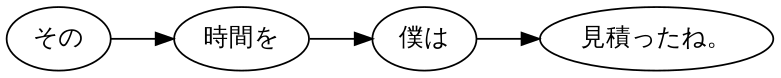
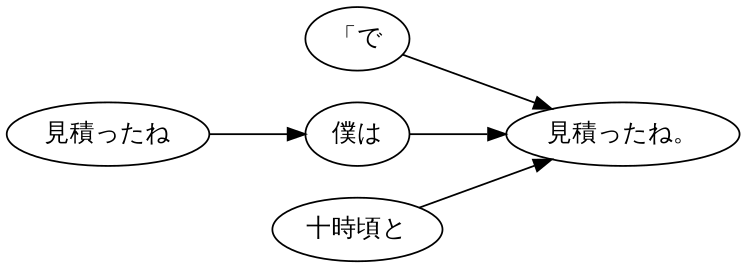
  digraph {
    rankdir=LR
+   n1 [label="「で"]
    n2 [label="見積ったね。"]
    n3 [label="僕は"]
-   n4 [label="その"]
-   n5 [label="時間を"]
+   n5 [label="見積ったね"]
+   n6 [label="十時頃と"]
+   n1 -> n2
    n3 -> n2
-   n4 -> n5
    n5 -> n3
+   n6 -> n2
  }
